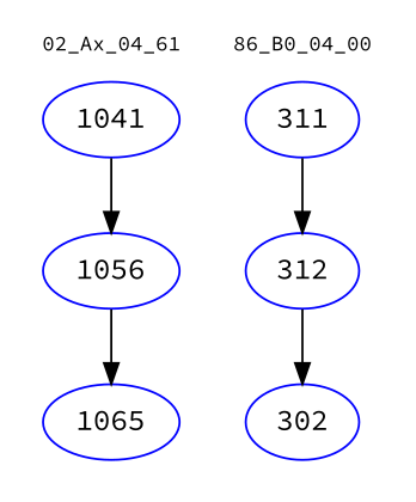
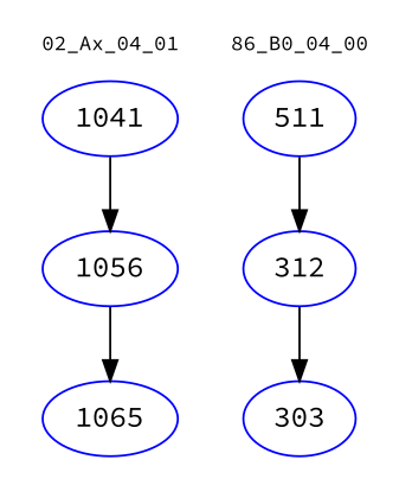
  digraph {
    fontname="Source Code Pro"
    node [color=blue fontname="Source Code Pro"]
    edge [color=black fontname="Source Code Pro"]
    n1 [label=1041]
    n2 [label=1056]
    n3 [label=1065]
-   n4 [label=311]
+   n4 [label=511]
    n5 [label=312]
-   n6 [label=302]
+   n6 [label=303]
    subgraph cluster_1 {
      color=white
      fontsize=10
-     label="02_Ax_04_61"
+     label="02_Ax_04_01"
      n1
      n2
      n3
    }
    subgraph cluster_2 {
      color=white
      fontsize=10
      label="86_B0_04_00"
      n4
      n5
      n6
    }
    n1 -> n2
    n2 -> n3
    n4 -> n5
    n5 -> n6
  }
